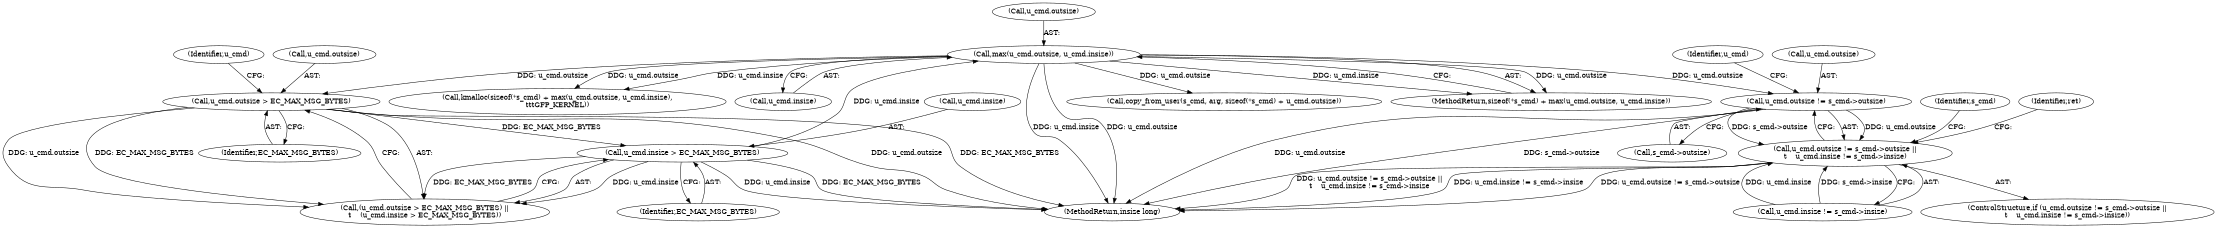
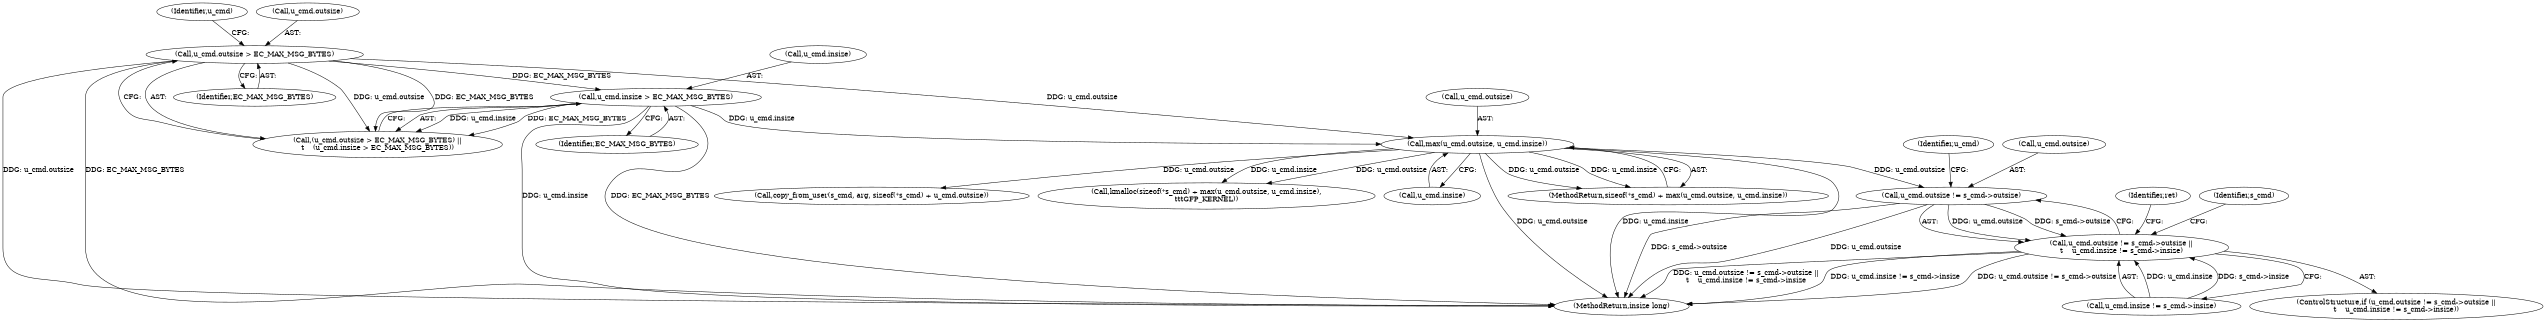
  digraph {
    n1 [label="(Call,u_cmd.outsize != s_cmd->outsize)"]
    n2 [label="(Call,u_cmd.outsize != s_cmd->outsize ||\n\t    u_cmd.insize != s_cmd->insize)"]
    n3 [label="(MethodReturn,insize long)"]
-   n4 [label="(Call,s_cmd->outsize)"]
    n5 [label="(Call,u_cmd.insize != s_cmd->insize)"]
    n6 [label="(ControlStructure,if (u_cmd.outsize != s_cmd->outsize ||\n\t    u_cmd.insize != s_cmd->insize))"]
    n7 [label="(Call,max(u_cmd.outsize, u_cmd.insize))"]
    n8 [label="(Call,copy_from_user(s_cmd, arg, sizeof(*s_cmd) + u_cmd.outsize))"]
    n9 [label="(MethodReturn,sizeof(*s_cmd) + max(u_cmd.outsize, u_cmd.insize))"]
    n10 [label="(Call,kmalloc(sizeof(*s_cmd) + max(u_cmd.outsize, u_cmd.insize),\n\t\t\tGFP_KERNEL))"]
    n11 [label="(Call,u_cmd.insize)"]
    n12 [label="(Call,u_cmd.outsize > EC_MAX_MSG_BYTES)"]
    n13 [label="(Call,u_cmd.insize > EC_MAX_MSG_BYTES)"]
    n14 [label="(Call,(u_cmd.outsize > EC_MAX_MSG_BYTES) ||\n\t    (u_cmd.insize > EC_MAX_MSG_BYTES))"]
    n15 [label="(Identifier,EC_MAX_MSG_BYTES)"]
    n16 [label="(Identifier,EC_MAX_MSG_BYTES)"]
    n17 [label="(Identifier,u_cmd)"]
    n18 [label="(Call,u_cmd.insize)"]
    n19 [label="(Call,u_cmd.outsize)"]
    n20 [label="(Identifier,ret)"]
    n21 [label="(Identifier,u_cmd)"]
    n22 [label="(Identifier,s_cmd)"]
    n23 [label="(Call,u_cmd.outsize)"]
    n24 [label="(Call,u_cmd.outsize)"]
    n1 -> n2 [label="AST: "]
    n1 -> n2 [label="DDG: u_cmd.outsize"]
    n1 -> n2 [label="DDG: s_cmd->outsize"]
    n1 -> n3 [label="DDG: s_cmd->outsize"]
    n1 -> n3 [label="DDG: u_cmd.outsize"]
-   n1 -> n4 [label="CFG: "]
    n2 -> n1 [label="CFG: "]
    n2 -> n3 [label="DDG: u_cmd.outsize != s_cmd->outsize ||\n\t    u_cmd.insize != s_cmd->insize"]
    n2 -> n3 [label="DDG: u_cmd.insize != s_cmd->insize"]
    n2 -> n3 [label="DDG: u_cmd.outsize != s_cmd->outsize"]
    n2 -> n5 [label="CFG: "]
    n2 -> n6 [label="AST: "]
-   n4 -> n1 [label="AST: "]
    n5 -> n2 [label="AST: "]
    n5 -> n2 [label="DDG: u_cmd.insize"]
    n5 -> n2 [label="DDG: s_cmd->insize"]
    n7 -> n1 [label="DDG: u_cmd.outsize"]
    n7 -> n3 [label="DDG: u_cmd.outsize"]
    n7 -> n3 [label="DDG: u_cmd.insize"]
    n7 -> n8 [label="DDG: u_cmd.outsize"]
    n7 -> n9 [label="AST: "]
    n7 -> n9 [label="DDG: u_cmd.outsize"]
    n7 -> n9 [label="DDG: u_cmd.insize"]
    n7 -> n10 [label="DDG: u_cmd.outsize"]
    n7 -> n10 [label="DDG: u_cmd.insize"]
    n7 -> n11 [label="CFG: "]
    n9 -> n7 [label="CFG: "]
    n11 -> n7 [label="AST: "]
    n12 -> n3 [label="DDG: u_cmd.outsize"]
    n12 -> n3 [label="DDG: EC_MAX_MSG_BYTES"]
-   n7 -> n12 [label="DDG: u_cmd.outsize"]
+   n12 -> n7 [label="DDG: u_cmd.outsize"]
    n12 -> n13 [label="DDG: EC_MAX_MSG_BYTES"]
    n12 -> n14 [label="AST: "]
    n12 -> n14 [label="DDG: u_cmd.outsize"]
    n12 -> n14 [label="DDG: EC_MAX_MSG_BYTES"]
    n12 -> n15 [label="CFG: "]
    n13 -> n3 [label="DDG: u_cmd.insize"]
    n13 -> n3 [label="DDG: EC_MAX_MSG_BYTES"]
    n13 -> n7 [label="DDG: u_cmd.insize"]
    n13 -> n14 [label="AST: "]
    n13 -> n14 [label="DDG: u_cmd.insize"]
    n13 -> n14 [label="DDG: EC_MAX_MSG_BYTES"]
    n13 -> n16 [label="CFG: "]
    n14 -> n12 [label="CFG: "]
    n14 -> n13 [label="CFG: "]
    n15 -> n12 [label="AST: "]
    n16 -> n13 [label="AST: "]
    n17 -> n1 [label="CFG: "]
    n18 -> n13 [label="AST: "]
    n19 -> n7 [label="AST: "]
    n20 -> n2 [label="CFG: "]
    n21 -> n12 [label="CFG: "]
    n22 -> n2 [label="CFG: "]
    n23 -> n1 [label="AST: "]
    n24 -> n12 [label="AST: "]
  }
